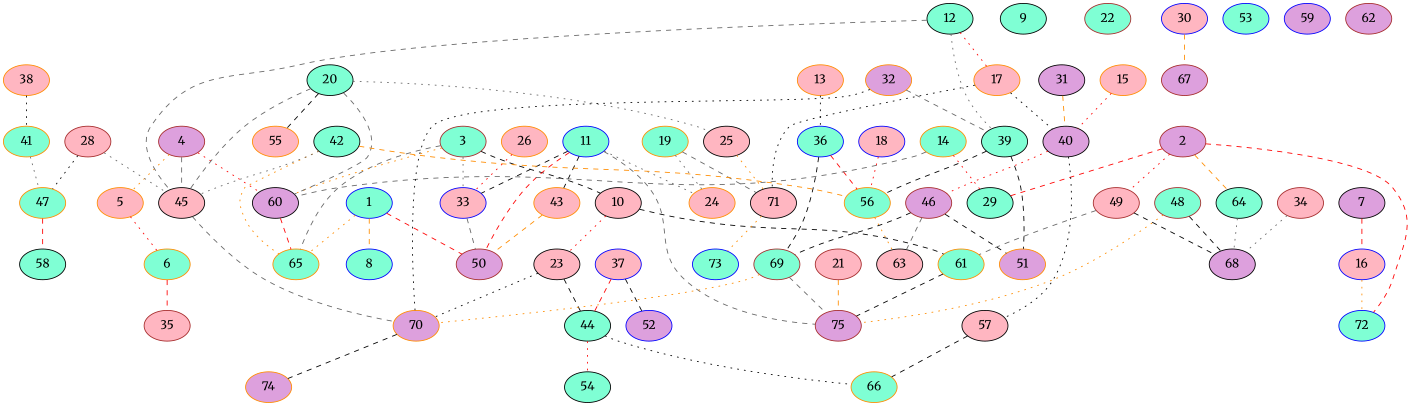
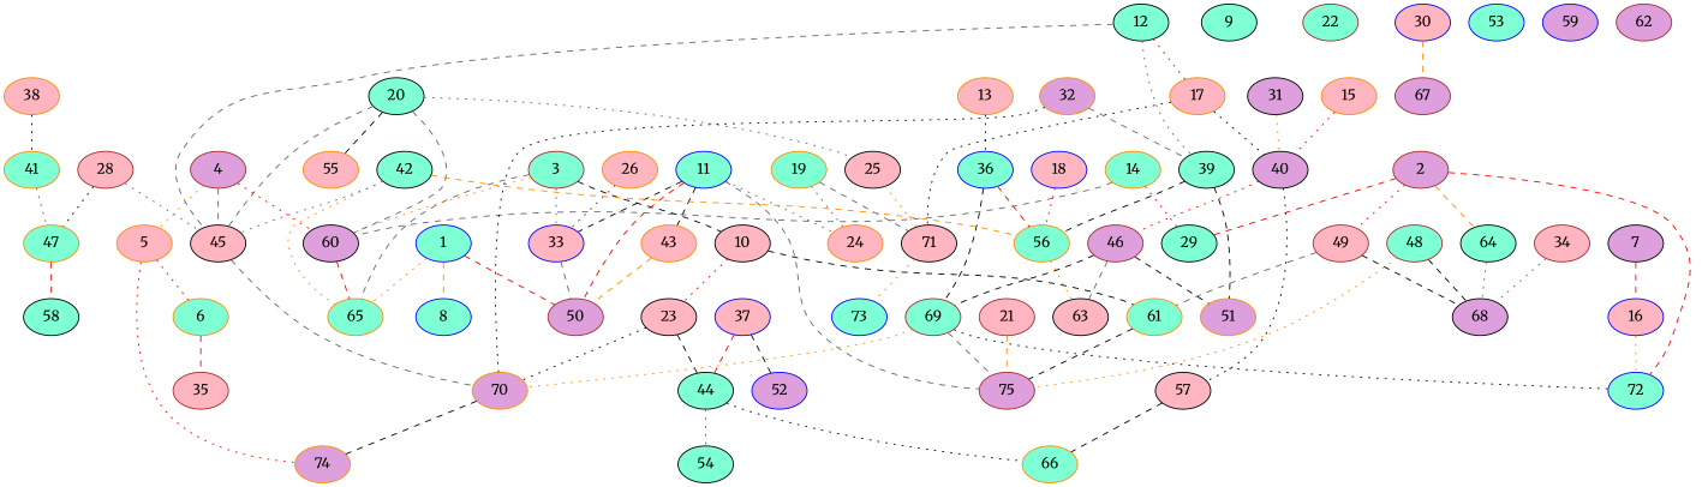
  graph {
    fontname=Merriweather
    node [color=darkorange fillcolor=aquamarine fontname=Merriweather style=filled]
    edge [color=black fontname=Merriweather style=dashed]
    1 [color=blue]
    8 [color=blue]
    50 [color=brown fillcolor=plum]
    65
    2 [color=brown fillcolor=plum]
    29 [color=black]
    49 [color=brown fillcolor=lightpink]
    64 [color=black]
    72 [color=blue]
    61
    68 [color=black fillcolor=plum]
    3 [color=brown]
    10 [color=black fillcolor=lightpink]
    33 [color=blue fillcolor=lightpink]
    60 [color=black fillcolor=plum]
    23 [color=black fillcolor=lightpink]
    4 [color=brown fillcolor=plum]
    5 [fillcolor=lightpink]
    45 [color=black fillcolor=lightpink]
    6
    74 [fillcolor=plum]
    70 [fillcolor=plum]
    35 [color=brown fillcolor=lightpink]
    7 [color=black fillcolor=plum]
    16 [color=blue fillcolor=lightpink]
    9 [color=black]
    44 [color=black]
    75 [color=brown fillcolor=plum]
    11 [color=blue]
    24 [fillcolor=lightpink]
    43 [fillcolor=lightpink]
    12 [color=black]
    17 [fillcolor=lightpink]
    39 [color=black]
    40 [color=black fillcolor=plum]
    71 [color=black fillcolor=lightpink]
    56
    51 [fillcolor=plum]
    13 [fillcolor=lightpink]
    36 [color=blue]
    69 [color=brown]
    14
    15 [fillcolor=lightpink]
    46 [color=brown fillcolor=plum]
    57 [color=black fillcolor=lightpink]
    73 [color=blue]
    18 [color=blue fillcolor=lightpink]
    63 [color=black fillcolor=lightpink]
    19
    20 [color=black]
    25 [color=black fillcolor=lightpink]
    55 [fillcolor=lightpink]
    21 [color=brown fillcolor=lightpink]
    22 [color=brown]
    54 [color=black]
    66
    26 [fillcolor=lightpink]
    31 [color=black fillcolor=plum]
    37 [color=blue fillcolor=lightpink]
    52 [color=blue fillcolor=plum]
    28 [color=brown fillcolor=lightpink]
    47
    58 [color=black]
    30 [color=blue fillcolor=lightpink]
    67 [color=brown fillcolor=plum]
    32 [fillcolor=plum]
    34 [color=brown fillcolor=lightpink]
    38 [fillcolor=lightpink]
    41
    42 [color=black]
    48 [color=brown]
    53 [color=blue]
    59 [color=blue fillcolor=plum]
    62 [color=brown fillcolor=plum]
    1 -- 8 [color=darkorange]
    1 -- 50 [color=red]
    1 -- 65 [color=darkorange style=dotted]
    2 -- 29 [color=red]
    2 -- 49 [color=red style=dotted]
    2 -- 64 [color=darkorange]
    2 -- 72 [color=red]
    49 -- 61 [color=gray40]
    49 -- 68
    64 -- 68 [color=gray40 style=dotted]
    61 -- 75
    3 -- 65 [color=gray40]
    3 -- 10
    3 -- 33 [color=gray40 style=dotted]
    3 -- 60 [color=darkorange style=dotted]
    10 -- 61
    10 -- 23 [color=red style=dotted]
    33 -- 50 [color=gray40]
    60 -- 65 [color=red]
    23 -- 70 [style=dotted]
    23 -- 44
    4 -- 60 [color=red style=dotted]
    4 -- 5 [color=darkorange style=dotted]
    4 -- 45 [color=gray40]
    5 -- 6 [color=red style=dotted]
+   5 -- 74 [color=red style=dotted]
    45 -- 70 [color=gray40]
    6 -- 35 [color=red]
    70 -- 74
    7 -- 16 [color=red]
    16 -- 72 [color=darkorange style=dotted]
    44 -- 54 [color=red style=dotted]
    44 -- 66 [style=dotted]
    11 -- 50 [color=red]
    11 -- 33
    11 -- 75 [color=gray40]
    11 -- 24 [color=gray40 style=dotted]
    11 -- 43
    43 -- 50 [color=darkorange]
    12 -- 45 [color=gray40]
    12 -- 17 [color=red style=dotted]
    12 -- 39 [color=gray40 style=dotted]
    17 -- 40 [style=dotted]
    17 -- 71 [style=dotted]
    39 -- 56
    39 -- 51
    40 -- 46 [color=red style=dotted]
    40 -- 57 [style=dotted]
    71 -- 73 [color=darkorange style=dotted]
    56 -- 63 [color=darkorange style=dotted]
    13 -- 36 [style=dotted]
    36 -- 56 [color=red]
    36 -- 69
+   69 -- 72 [style=dotted]
    69 -- 70 [color=darkorange style=dotted]
    69 -- 75 [color=gray40]
    14 -- 29 [color=red style=dotted]
    14 -- 60 [color=gray40]
    15 -- 40 [color=red style=dotted]
    46 -- 51
    46 -- 69
    46 -- 63 [color=gray40]
    57 -- 66
    18 -- 56 [color=red style=dotted]
    19 -- 24 [color=gray40 style=dotted]
    19 -- 71 [color=gray40]
    20 -- 60 [color=gray40]
    20 -- 45 [color=gray40]
    20 -- 25 [color=gray40 style=dotted]
    20 -- 55
    25 -- 71 [color=darkorange style=dotted]
    21 -- 75 [color=darkorange]
    26 -- 33 [color=red style=dotted]
-   31 -- 40 [color=darkorange]
+   31 -- 40 [color=darkorange style=dotted]
    37 -- 44 [color=red]
    37 -- 52
    28 -- 45 [color=gray40 style=dotted]
    28 -- 47 [style=dotted]
    47 -- 58 [color=red]
    30 -- 67 [color=darkorange]
    32 -- 70 [style=dotted]
    32 -- 39 [color=gray40]
    34 -- 68 [color=gray40 style=dotted]
    38 -- 41 [style=dotted]
    41 -- 47 [color=gray40 style=dotted]
    42 -- 65 [color=darkorange style=dotted]
    42 -- 45 [color=gray40 style=dotted]
    42 -- 56 [color=darkorange]
    48 -- 68
    48 -- 75 [color=darkorange style=dotted]
  }
